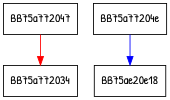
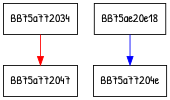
  digraph {
    fontname="Patrick Hand"
    splines=ortho
    node [fontname="Patrick Hand" shape=box]
    edge [fontname="Patrick Hand"]
    BB75a772034
    BB75a772047
    BB75a77204e
    BB75ae20e18
-   BB75a772047 -> BB75a772034 [color=red]
-   BB75a77204e -> BB75ae20e18 [color=blue]
+   BB75a772034 -> BB75a772047 [color=red]
+   BB75ae20e18 -> BB75a77204e [color=blue]
  }
